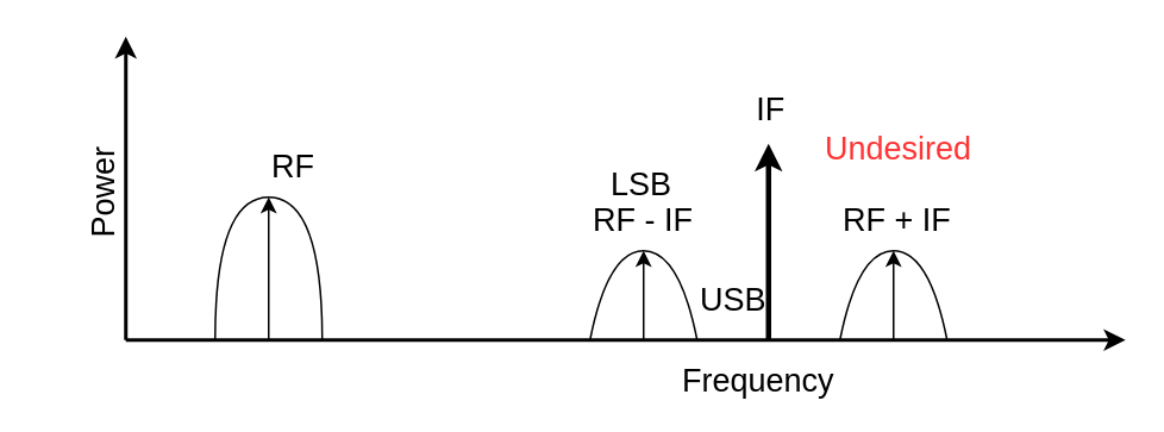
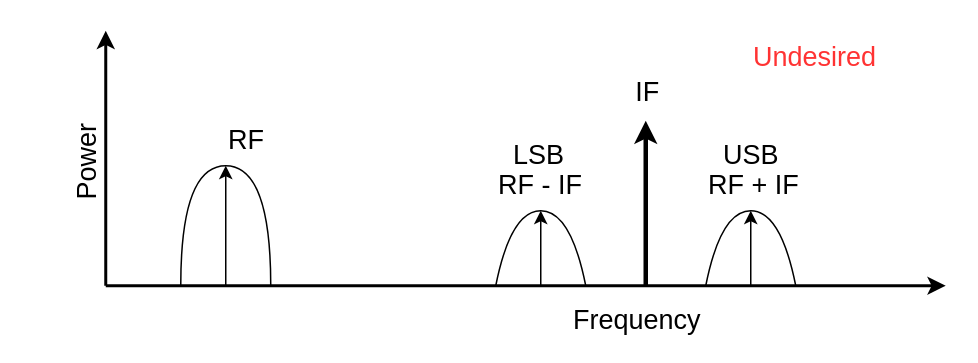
  <mxCell id="0" />
  <mxCell id="1" parent="0" />
  <mxCell id="2" value="" style="endArrow=classic;html=1;strokeWidth=2;" edge="1" parent="1"><mxGeometry width="50" height="50" relative="1" as="geometry"><mxPoint x="70" y="190" as="sourcePoint" /><mxPoint x="70" y="20" as="targetPoint" /></mxGeometry></mxCell>
  <mxCell id="3" value="" style="endArrow=classic;html=1;strokeWidth=2;" edge="1" parent="1"><mxGeometry width="50" height="50" relative="1" as="geometry"><mxPoint x="70" y="190" as="sourcePoint" /><mxPoint x="630" y="190" as="targetPoint" /></mxGeometry></mxCell>
  <mxCell id="4" value="" style="endArrow=classic;html=1;strokeWidth=3;" edge="1" parent="1"><mxGeometry width="50" height="50" relative="1" as="geometry"><mxPoint x="430" y="190" as="sourcePoint" /><mxPoint x="430" y="80" as="targetPoint" /></mxGeometry></mxCell>
  <mxCell id="5" value="&lt;font style=&quot;font-size: 18px&quot;&gt;IF&lt;/font&gt;" style="text;html=1;resizable=0;points=[];align=center;verticalAlign=middle;labelBackgroundColor=#ffffff;" vertex="1" connectable="0" parent="4"><mxGeometry x="0.117" y="-1" relative="1" as="geometry"><mxPoint x="-1" y="-68.5" as="offset" /></mxGeometry></mxCell>
  <mxCell id="6" value="" style="endArrow=classic;html=1;strokeWidth=1;" edge="1" parent="1"><mxGeometry width="50" height="50" relative="1" as="geometry"><mxPoint x="150" y="190" as="sourcePoint" /><mxPoint x="150" y="110" as="targetPoint" /></mxGeometry></mxCell>
  <mxCell id="7" value="" style="curved=1;endArrow=none;html=1;strokeWidth=1;endFill=0;" edge="1" parent="1"><mxGeometry width="50" height="50" relative="1" as="geometry"><mxPoint x="180" y="190" as="sourcePoint" /><mxPoint x="120" y="190" as="targetPoint" /><Array as="points"><mxPoint x="180" y="110" /><mxPoint x="120" y="110" /></Array></mxGeometry></mxCell>
  <mxCell id="8" value="" style="endArrow=classic;html=1;strokeWidth=1;" edge="1" parent="1"><mxGeometry width="50" height="50" relative="1" as="geometry"><mxPoint x="360" y="190" as="sourcePoint" /><mxPoint x="360" y="140" as="targetPoint" /></mxGeometry></mxCell>
  <mxCell id="9" value="" style="curved=1;endArrow=none;html=1;strokeWidth=1;endFill=0;" edge="1" parent="1"><mxGeometry width="50" height="50" relative="1" as="geometry"><mxPoint x="390" y="190" as="sourcePoint" /><mxPoint x="330" y="190" as="targetPoint" /><Array as="points"><mxPoint x="380" y="140" /><mxPoint x="340" y="140" /></Array></mxGeometry></mxCell>
  <mxCell id="10" value="" style="endArrow=classic;html=1;strokeWidth=1;" edge="1" parent="1"><mxGeometry width="50" height="50" relative="1" as="geometry"><mxPoint x="500" y="190" as="sourcePoint" /><mxPoint x="500" y="140" as="targetPoint" /></mxGeometry></mxCell>
  <mxCell id="11" value="" style="curved=1;endArrow=none;html=1;strokeWidth=1;endFill=0;" edge="1" parent="1"><mxGeometry width="50" height="50" relative="1" as="geometry"><mxPoint x="530" y="190" as="sourcePoint" /><mxPoint x="470" y="190" as="targetPoint" /><Array as="points"><mxPoint x="520" y="140" /><mxPoint x="480" y="140" /></Array></mxGeometry></mxCell>
  <mxCell id="12" value="&lt;font style=&quot;font-size: 18px&quot;&gt;Power&lt;/font&gt;" style="text;html=1;resizable=0;points=[];autosize=1;align=left;verticalAlign=top;spacingTop=-4;rotation=-90;" vertex="1" parent="1"><mxGeometry x="20" y="90" width="70" height="20" as="geometry" /></mxCell>
  <mxCell id="13" value="&lt;font style=&quot;font-size: 18px&quot;&gt;RF&lt;/font&gt;" style="text;html=1;resizable=0;points=[];autosize=1;align=left;verticalAlign=top;spacingTop=-4;" vertex="1" parent="1"><mxGeometry x="150" y="80" width="40" height="20" as="geometry" /></mxCell>
  <mxCell id="14" value="&lt;font style=&quot;font-size: 18px&quot;&gt;RF - IF&lt;/font&gt;" style="text;html=1;resizable=0;points=[];autosize=1;align=left;verticalAlign=top;spacingTop=-4;" vertex="1" parent="1"><mxGeometry x="330" y="110" width="70" height="20" as="geometry" /></mxCell>
  <mxCell id="15" value="&lt;font style=&quot;font-size: 18px&quot;&gt;RF + IF&lt;/font&gt;" style="text;html=1;resizable=0;points=[];autosize=1;align=left;verticalAlign=top;spacingTop=-4;" vertex="1" parent="1"><mxGeometry x="470" y="110" width="80" height="20" as="geometry" /></mxCell>
  <mxCell id="16" value="&lt;font style=&quot;font-size: 18px&quot;&gt;Frequency&lt;/font&gt;" style="text;html=1;resizable=0;points=[];autosize=1;align=left;verticalAlign=top;spacingTop=-4;" vertex="1" parent="1"><mxGeometry x="380" y="200" width="100" height="20" as="geometry" /></mxCell>
  <mxCell id="17" value="&lt;font style=&quot;font-size: 18px&quot;&gt;LSB&lt;/font&gt;" style="text;html=1;resizable=0;points=[];autosize=1;align=left;verticalAlign=top;spacingTop=-4;" vertex="1" parent="1"><mxGeometry x="340" y="90" width="50" height="20" as="geometry" /></mxCell>
- <mxCell id="18" value="&lt;font style=&quot;font-size: 18px&quot;&gt;USB&lt;/font&gt;" style="text;html=1;resizable=0;points=[];autosize=1;align=left;verticalAlign=top;spacingTop=-4;" vertex="1" parent="1"><mxGeometry x="390" y="155" width="50" height="20" as="geometry" /></mxCell>
- <mxCell id="19" value="&lt;span style=&quot;font-size: 18px&quot;&gt;Undesired&lt;/span&gt;" style="text;html=1;resizable=0;points=[];autosize=1;align=left;verticalAlign=top;spacingTop=-4;fontColor=#FF3333;" vertex="1" parent="1"><mxGeometry x="460" y="70" width="100" height="20" as="geometry" /></mxCell>
+ <mxCell id="18" value="&lt;font style=&quot;font-size: 18px&quot;&gt;USB&lt;/font&gt;" style="text;html=1;resizable=0;points=[];autosize=1;align=left;verticalAlign=top;spacingTop=-4;" vertex="1" parent="1"><mxGeometry x="480" y="90" width="50" height="20" as="geometry" /></mxCell>
+ <mxCell id="19" value="&lt;span style=&quot;font-size: 18px&quot;&gt;Undesired&lt;/span&gt;" style="text;html=1;resizable=0;points=[];autosize=1;align=left;verticalAlign=top;spacingTop=-4;fontColor=#FF3333;" vertex="1" parent="1"><mxGeometry x="500" y="25" width="100" height="20" as="geometry" /></mxCell>
